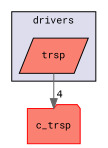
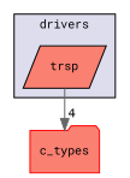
  digraph {
    compound=true
    fontname="Roboto Mono"
    node [fillcolor=salmon fontname="Roboto Mono" fontsize=10 style=filled]
    n1 [label=trsp pencolor=black shape=parallelogram]
-   n2 [color=red label=c_trsp shape=folder]
+   n2 [color=red label=c_types shape=folder]
    subgraph cluster_1 {
      bgcolor="#ddddee"
      fontsize=10
      label=drivers
      pencolor=black
      n1
    }
    n1 -> n2 [headlabel=4 labeldistance=1.5 labelfontname=Helvetica labelfontsize=10 color=gray40 fontname="Roboto Mono"]
  }
